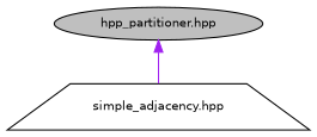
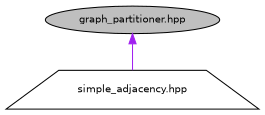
  digraph {
    node [color=black fontname=Helvetica fontsize=10 style=filled]
-   n1 [fillcolor=grey75 fontcolor=black height=0.2 label="hpp_partitioner.hpp" shape=ellipse width=0.4]
+   n1 [fillcolor=grey75 fontcolor=black height=0.2 label="graph_partitioner.hpp" shape=ellipse width=0.4]
    n2 [fillcolor=white height=0.2 label="simple_adjacency.hpp" shape=trapezium width=0.4]
    n1 -> n2 [color=purple dir=back fontname=Helvetica fontsize=10 labelfontname=Helvetica labelfontsize=10 style=solid]
  }
